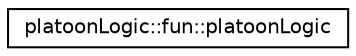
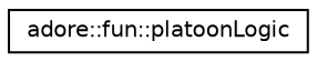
  digraph {
    rankdir=TB
-   n1 [color=black fillcolor=white fontname=Helvetica fontsize=10 height=0.2 label="platoonLogic::fun::platoonLogic" shape=record style=filled width=0.4]
+   n1 [color=black fillcolor=white fontname=Helvetica fontsize=10 height=0.2 label="adore::fun::platoonLogic" shape=record style=filled width=0.4]
  }
